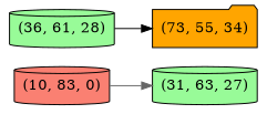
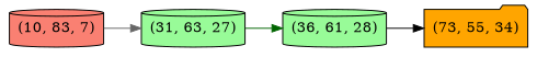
  digraph {
    rankdir=LR
    node [fillcolor=palegreen shape=cylinder style=filled]
-   "(10, 83, 7)" [fillcolor=salmon label="(10, 83, 0)"]
+   "(10, 83, 7)" [fillcolor=salmon]
    "(31, 63, 27)"
    "(36, 61, 28)"
    n4 [fillcolor=orange label="(73, 55, 34)" shape=folder]
    "(10, 83, 7)" -> "(31, 63, 27)" [color=gray40]
+   "(31, 63, 27)" -> "(36, 61, 28)" [color=darkgreen]
    "(36, 61, 28)" -> n4 [color=black]
  }
